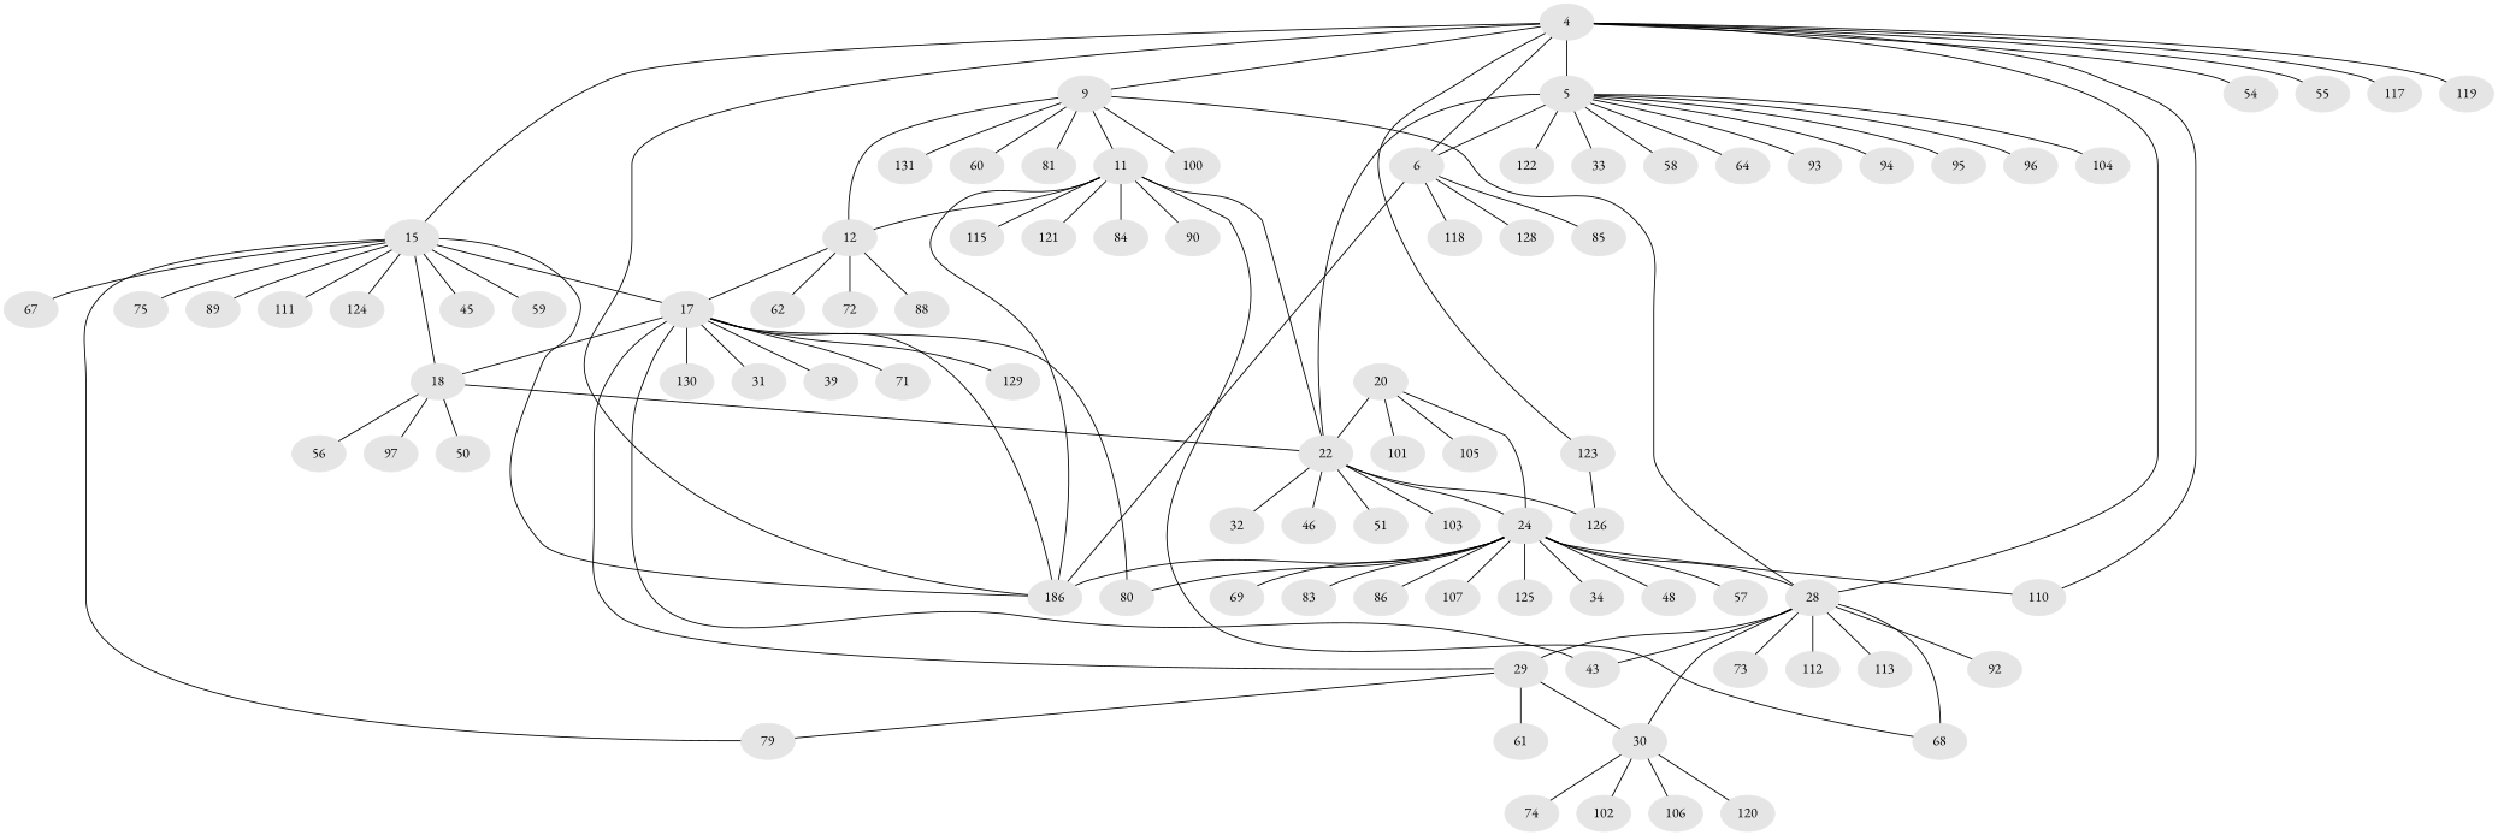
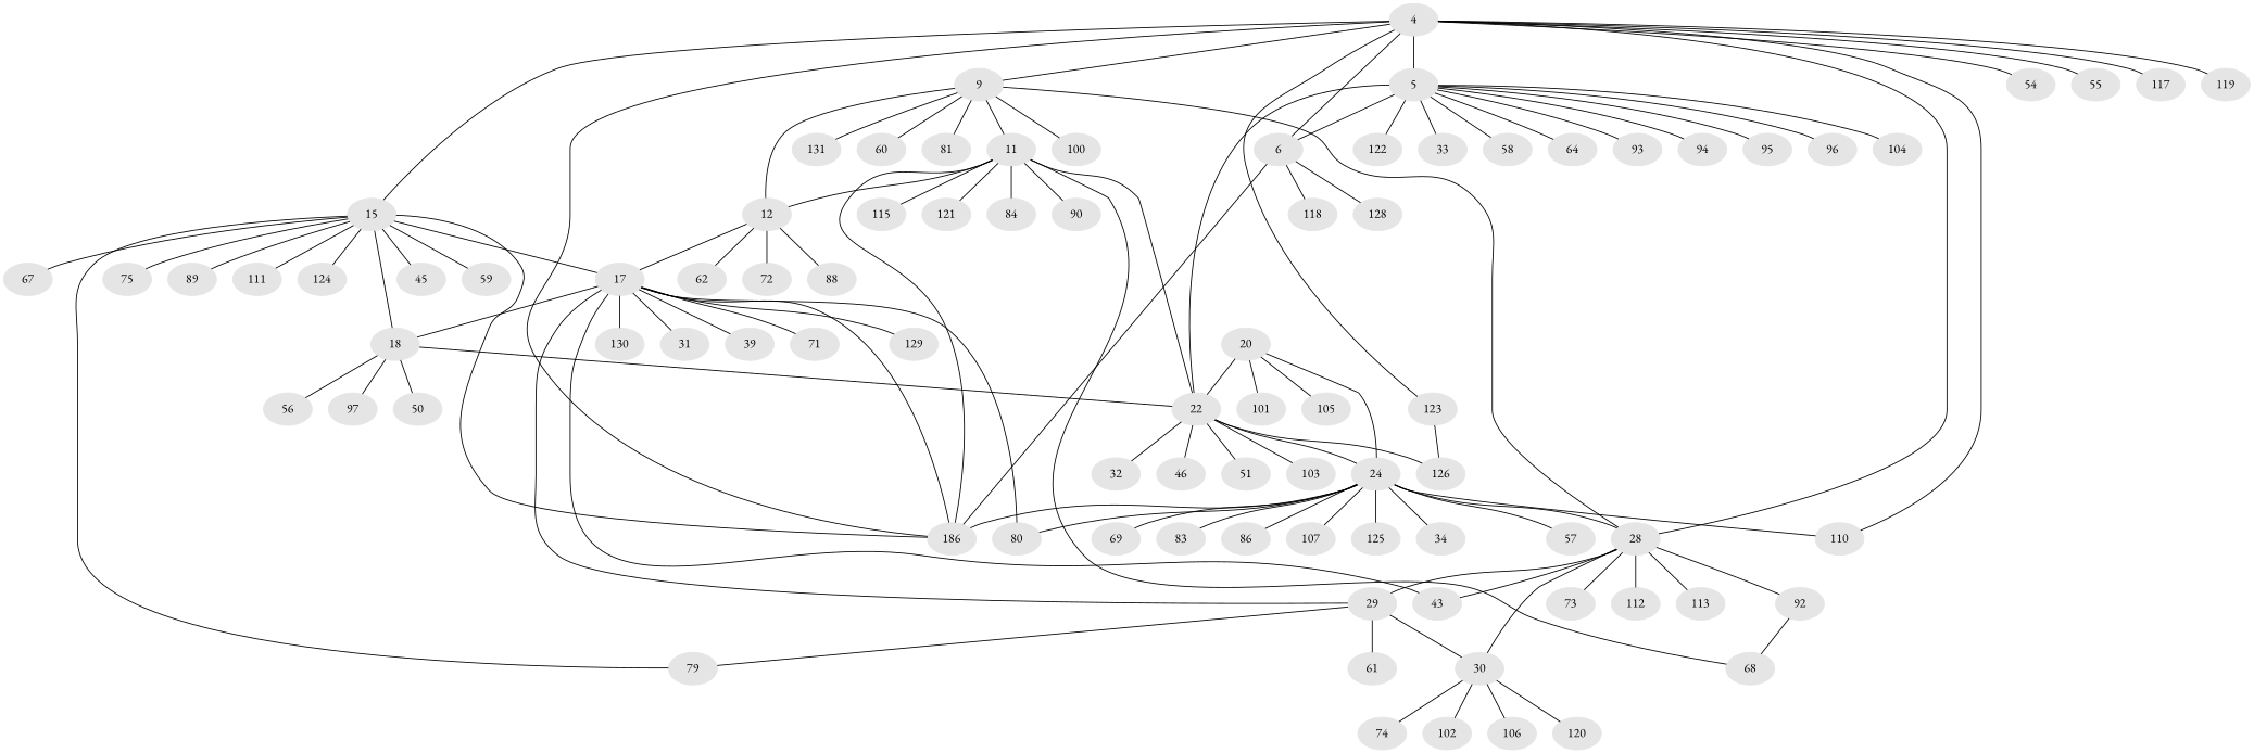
  graph {
    fontname="EB Garamond"
    node [color=gray90 fontname="EB Garamond" style=filled]
    edge [fontname="EB Garamond"]
    4 [super="+2"]
    5 [super="+1"]
    6 [super="+3"]
    9 [super="+8"]
    15 [super="+14"]
    28 [super="+25"]
    54
    55
    110
    n10 [label=186 super="+47+52+77+91+108+114"]
    117
    119
    123
    22 [super="+21"]
    33
    58
    64
    93
    94 [super="+70"]
    95
    96
    104
    122 [super="+87"]
-   85
    118
    128 [super="+53"]
    11 [super="+10"]
    12 [super="+7"]
    60
    81
    100
    131 [super="+38"]
    17 [super="+13"]
    18 [super="+16"]
    45
    59
    67
    75
    79
    89
    111
    124
    68
    43
    29 [super="+26"]
    30 [super="+27"]
    73
    92
    112
    113
    126
    24 [super="+23"]
    32
    46
    51
    103 [super="+78"]
    84
    90
    115
    121
    62 [super="+44"]
    72
    88
    31
    39
    71
    80
    129 [super="+63"]
    130
    50
    56
    97
    20 [super="+19"]
    101
    105
    34
-   48
    57
    69 [super="+66"]
    83
    86
    107
    125
    61
    74
    102 [super="+82"]
    106 [super="+42"]
    120 [super="+109"]
    4 -- 5 [weight=4]
    4 -- 6 [weight=4]
    4 -- 9
    4 -- 15
    4 -- 28
    4 -- 54
    4 -- 55
    4 -- 110
    4 -- n10
    4 -- 117
    4 -- 119
    4 -- 123
    5 -- 6 [weight=4]
    5 -- 22
    5 -- 33
    5 -- 58
    5 -- 64
    5 -- 93
    5 -- 94
    5 -- 95
    5 -- 96
    5 -- 104
    5 -- 122
    6 -- n10
-   6 -- 85
    6 -- 118
    6 -- 128
    9 -- 28
    9 -- 11 [weight=4]
    9 -- 12 [weight=4]
    9 -- 60
    9 -- 81
    9 -- 100
    9 -- 131
    15 -- n10
    15 -- 17 [weight=4]
    15 -- 18 [weight=4]
    15 -- 45
    15 -- 59
    15 -- 67
    15 -- 75
    15 -- 79
    15 -- 89
    15 -- 111
    15 -- 124
-   28 -- 68
+   92 -- 68
    28 -- 43
    28 -- 29 [weight=4]
    28 -- 30 [weight=4]
    28 -- 73
    28 -- 92
    28 -- 112
    28 -- 113
    123 -- 126
    22 -- 126
    22 -- 24 [weight=4]
    22 -- 32
    22 -- 46
    22 -- 51
    22 -- 103
    11 -- n10 [weight=2]
    11 -- 22
    11 -- 12 [weight=4]
    11 -- 68
    11 -- 84
    11 -- 90
    11 -- 115
    11 -- 121
    12 -- 17
    12 -- 62
    12 -- 72
    12 -- 88
    17 -- n10
    17 -- 18 [weight=4]
    17 -- 43
    17 -- 29
    17 -- 31
    17 -- 39
    17 -- 71
    17 -- 80
    17 -- 129
    17 -- 130
    18 -- 22
    18 -- 50
    18 -- 56
    18 -- 97
    29 -- 79
    29 -- 30 [weight=4]
    29 -- 61
    30 -- 74
    30 -- 102
    30 -- 106
    30 -- 120
    24 -- 28
    24 -- 110
    24 -- n10
    24 -- 80
    24 -- 34
-   24 -- 48
    24 -- 57
    24 -- 69
    24 -- 83
    24 -- 86
    24 -- 107
    24 -- 125
    20 -- 22 [weight=4]
    20 -- 24 [weight=4]
    20 -- 101
    20 -- 105
  }
